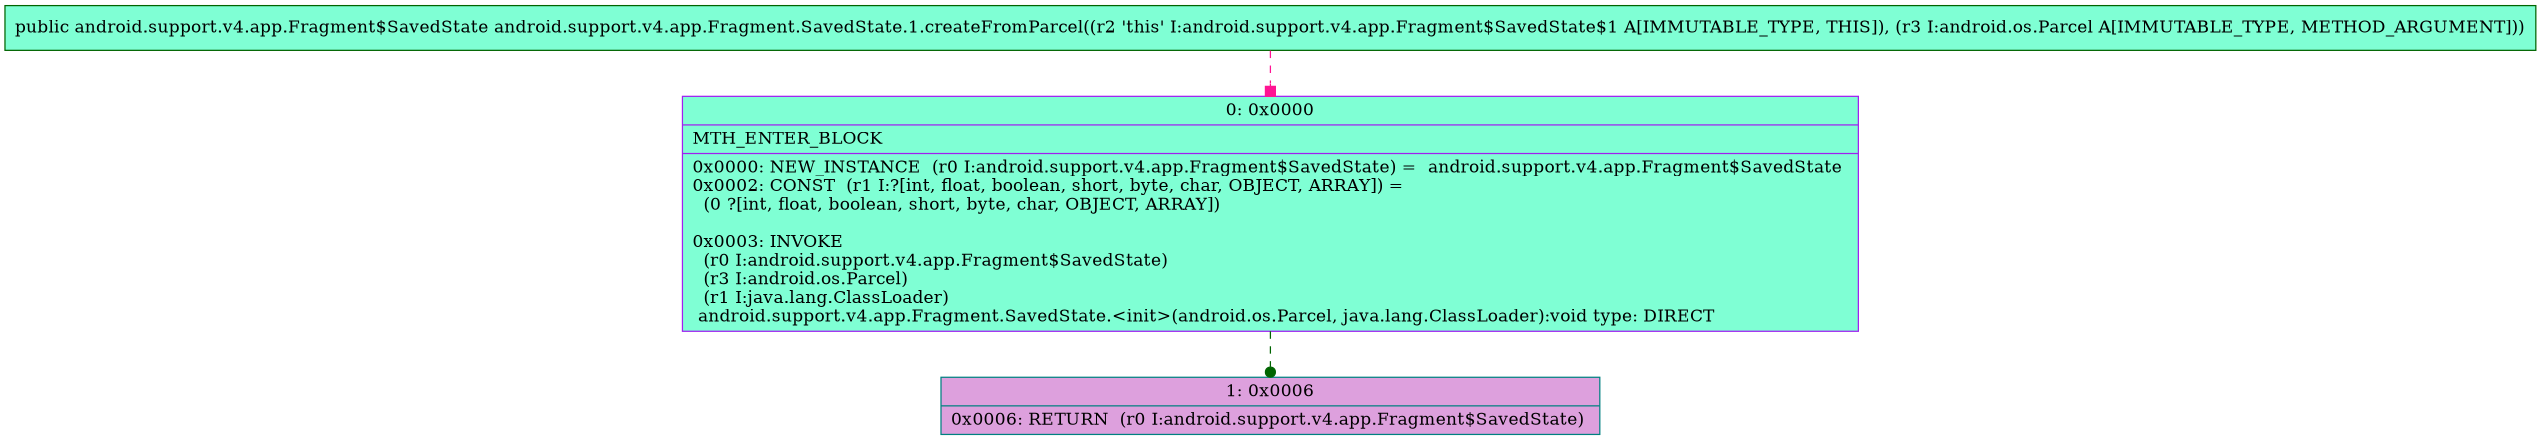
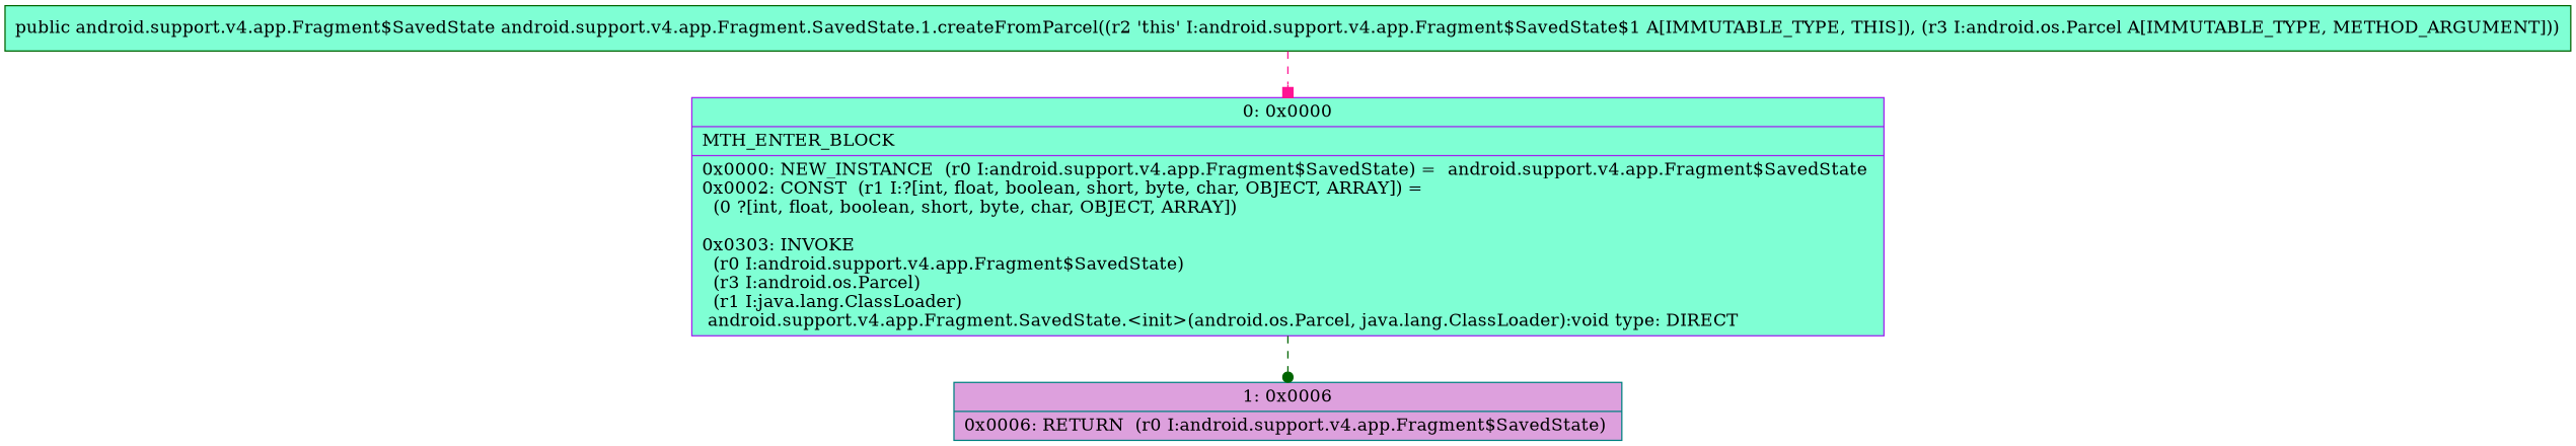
  digraph {
    node [shape=record style=filled fillcolor=aquamarine]
    edge [style=dashed]
-   n1 [label="{0\:\ 0x0000|MTH_ENTER_BLOCK\l|0x0000: NEW_INSTANCE  (r0 I:android.support.v4.app.Fragment$SavedState) =  android.support.v4.app.Fragment$SavedState \l0x0002: CONST  (r1 I:?[int, float, boolean, short, byte, char, OBJECT, ARRAY]) = \l  (0 ?[int, float, boolean, short, byte, char, OBJECT, ARRAY])\l \l0x0003: INVOKE  \l  (r0 I:android.support.v4.app.Fragment$SavedState)\l  (r3 I:android.os.Parcel)\l  (r1 I:java.lang.ClassLoader)\l android.support.v4.app.Fragment.SavedState.\<init\>(android.os.Parcel, java.lang.ClassLoader):void type: DIRECT \l}" color=purple]
+   n1 [label="{0\:\ 0x0000|MTH_ENTER_BLOCK\l|0x0000: NEW_INSTANCE  (r0 I:android.support.v4.app.Fragment$SavedState) =  android.support.v4.app.Fragment$SavedState \l0x0002: CONST  (r1 I:?[int, float, boolean, short, byte, char, OBJECT, ARRAY]) = \l  (0 ?[int, float, boolean, short, byte, char, OBJECT, ARRAY])\l \l0x0303: INVOKE  \l  (r0 I:android.support.v4.app.Fragment$SavedState)\l  (r3 I:android.os.Parcel)\l  (r1 I:java.lang.ClassLoader)\l android.support.v4.app.Fragment.SavedState.\<init\>(android.os.Parcel, java.lang.ClassLoader):void type: DIRECT \l}" color=purple]
    n2 [label="{1\:\ 0x0006|0x0006: RETURN  (r0 I:android.support.v4.app.Fragment$SavedState) \l}" fillcolor=plum color=teal]
    n3 [label="{public android.support.v4.app.Fragment$SavedState android.support.v4.app.Fragment.SavedState.1.createFromParcel((r2 'this' I:android.support.v4.app.Fragment$SavedState$1 A[IMMUTABLE_TYPE, THIS]), (r3 I:android.os.Parcel A[IMMUTABLE_TYPE, METHOD_ARGUMENT])) }" color=darkgreen]
    n1 -> n2 [color=darkgreen arrowhead=dot]
    n3 -> n1 [color=deeppink arrowhead=box]
  }
